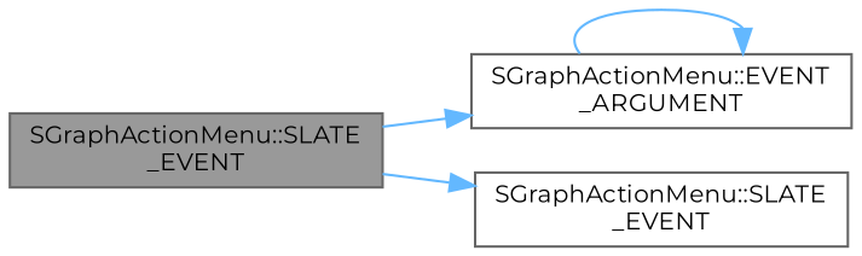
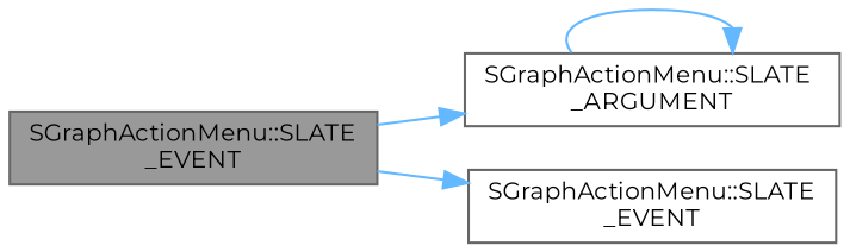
  digraph {
    rankdir=LR
    fontname=Montserrat
    node [color=grey40 fillcolor=white fontname=Montserrat fontsize=10 shape=box style=filled]
    edge [color=steelblue1 fontname=Montserrat fontsize=10 labelfontname=Helvetica labelfontsize=10 style=solid]
    n1 [color=gray40 fillcolor=grey60 fontcolor=black height=0.2 label="SGraphActionMenu::SLATE\l_EVENT" width=0.4]
-   n2 [height=0.2 label="SGraphActionMenu::EVENT\l_ARGUMENT" width=0.4]
+   n2 [height=0.2 label="SGraphActionMenu::SLATE\l_ARGUMENT" width=0.4]
    n3 [height=0.2 label="SGraphActionMenu::SLATE\l_EVENT" width=0.4]
    n1 -> n2
    n1 -> n3
    n2 -> n2
  }
